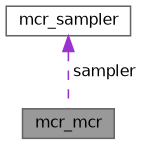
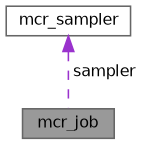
  digraph {
    node [color=gray40 fontname=Helvetica fontsize=10 shape=box style=filled]
-   n1 [fillcolor=grey60 fontcolor=black height=0.2 label=mcr_mcr width=0.4]
+   n1 [fillcolor=grey60 fontcolor=black height=0.2 label=mcr_job width=0.4]
    n2 [fillcolor=white height=0.2 label=mcr_sampler width=0.4]
    n2 -> n1 [color=darkorchid3 dir=back fontname=Helvetica fontsize=10 label=" sampler" labelfontname=Helvetica labelfontsize=10 style=dashed]
  }
